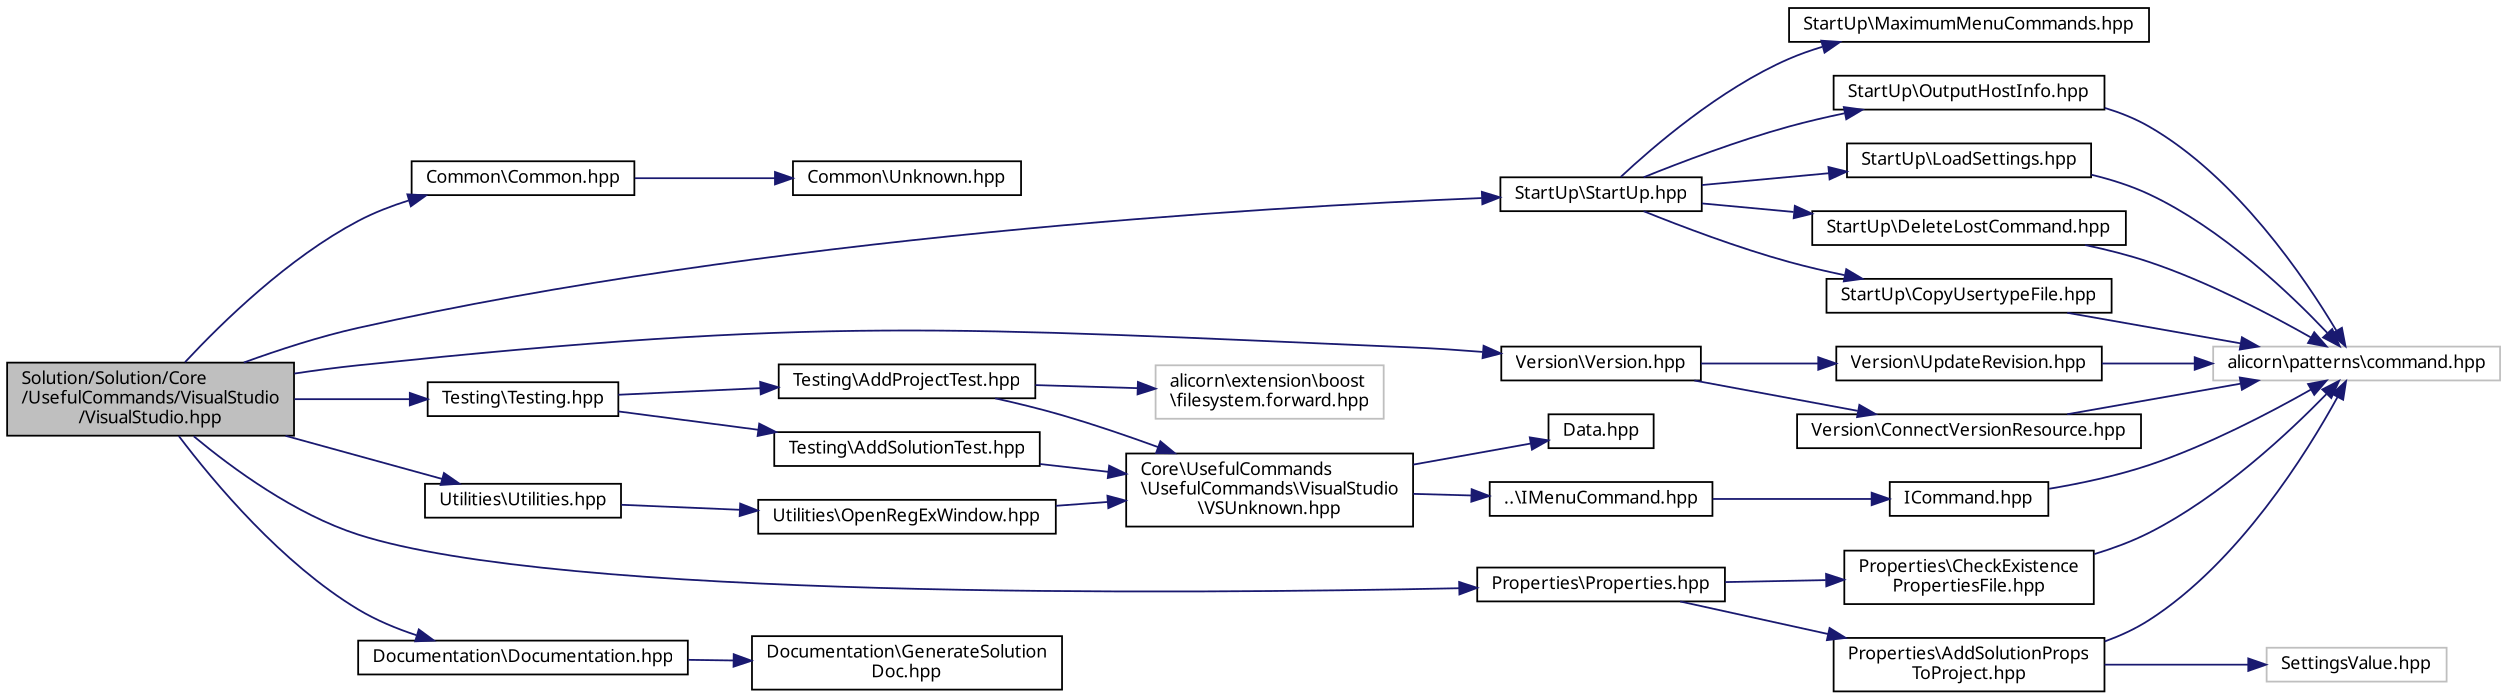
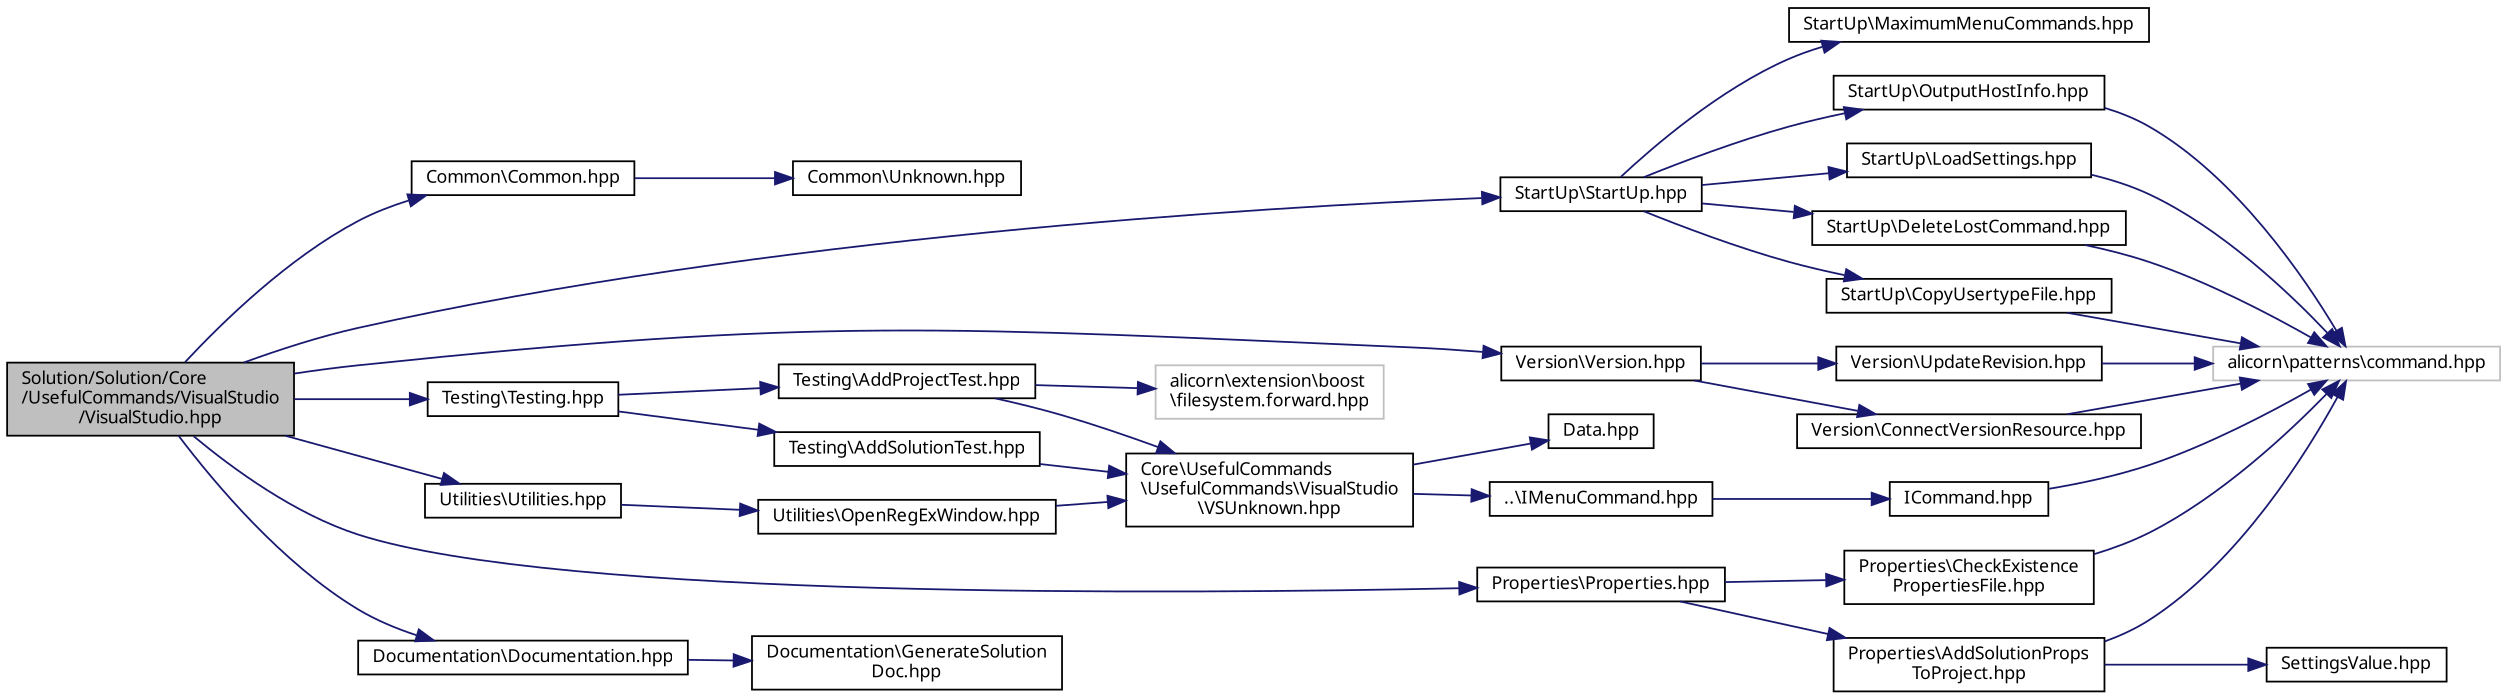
  digraph {
    rankdir=LR
    node [color=black fillcolor=white fontname=Verdana fontsize=10 shape=record style=filled]
    edge [color=midnightblue fontname=Verdana fontsize=10 labelfontname=Verdana labelfontsize=10 style=solid]
    n1 [fillcolor=grey75 fontcolor=black height=0.2 label="Solution/Solution/Core\l/UsefulCommands/VisualStudio\l/VisualStudio.hpp" width=0.4]
    n2 [height=0.2 label="Common\\Common.hpp" width=0.4]
    n3 [height=0.2 label="StartUp\\StartUp.hpp" width=0.4]
    n4 [height=0.2 label="Version\\Version.hpp" width=0.4]
    n5 [height=0.2 label="Testing\\Testing.hpp" width=0.4]
    n6 [height=0.2 label="Utilities\\Utilities.hpp" width=0.4]
    n7 [height=0.2 label="Properties\\Properties.hpp" width=0.4]
    n8 [height=0.2 label="Documentation\\Documentation.hpp" width=0.4]
    n9 [height=0.2 label="Common\\Unknown.hpp" width=0.4]
    n10 [height=0.2 label="StartUp\\MaximumMenuCommands.hpp" width=0.4]
    n11 [height=0.2 label="StartUp\\OutputHostInfo.hpp" width=0.4]
    n12 [height=0.2 label="StartUp\\LoadSettings.hpp" width=0.4]
    n13 [height=0.2 label="StartUp\\DeleteLostCommand.hpp" width=0.4]
    n14 [height=0.2 label="StartUp\\CopyUsertypeFile.hpp" width=0.4]
    n15 [color=grey75 height=0.2 label="alicorn\\patterns\\command.hpp" width=0.4]
    n16 [height=0.2 label="Version\\UpdateRevision.hpp" width=0.4]
    n17 [height=0.2 label="Version\\ConnectVersionResource.hpp" width=0.4]
    n18 [height=0.2 label="Testing\\AddProjectTest.hpp" width=0.4]
    n19 [height=0.2 label="Testing\\AddSolutionTest.hpp" width=0.4]
    n20 [height=0.2 label="Core\\UsefulCommands\l\\UsefulCommands\\VisualStudio\l\\VSUnknown.hpp" width=0.4]
    n21 [color=grey75 height=0.2 label="alicorn\\extension\\boost\l\\filesystem.forward.hpp" width=0.4]
    n22 [height=0.2 label="..\\IMenuCommand.hpp" width=0.4]
    n23 [height=0.2 label="Data.hpp" width=0.4]
    n24 [height=0.2 label="ICommand.hpp" width=0.4]
    n25 [height=0.2 label="Utilities\\OpenRegExWindow.hpp" width=0.4]
    n26 [height=0.2 label="Properties\\AddSolutionProps\lToProject.hpp" width=0.4]
    n27 [height=0.2 label="Properties\\CheckExistence\lPropertiesFile.hpp" width=0.4]
-   n28 [color=grey75 height=0.2 label="SettingsValue.hpp" width=0.4]
+   n28 [height=0.2 label="SettingsValue.hpp" width=0.4]
    n29 [height=0.2 label="Documentation\\GenerateSolution\lDoc.hpp" width=0.4]
    n1 -> n2
    n1 -> n3
    n1 -> n4
    n1 -> n5
    n1 -> n6
    n1 -> n7
    n1 -> n8
    n2 -> n9
    n3 -> n10
    n3 -> n11
    n3 -> n12
    n3 -> n13
    n3 -> n14
    n4 -> n16
    n4 -> n17
    n5 -> n18
    n5 -> n19
    n6 -> n25
    n7 -> n26
    n7 -> n27
    n8 -> n29
    n11 -> n15
    n12 -> n15
    n13 -> n15
    n14 -> n15
    n16 -> n15
    n17 -> n15
    n18 -> n20
    n18 -> n21
    n19 -> n20
    n20 -> n22
    n20 -> n23
    n22 -> n24
    n24 -> n15
    n25 -> n20
    n26 -> n15
    n26 -> n28
    n27 -> n15
  }
